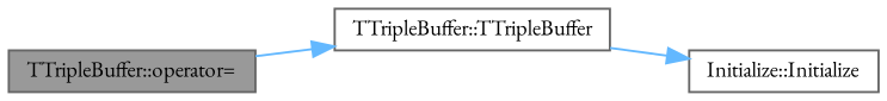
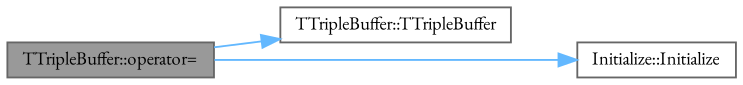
  digraph {
    fontname="EB Garamond"
    rankdir=LR
    node [color=grey40 fillcolor=white fontname="EB Garamond" fontsize=10 shape=box style=filled]
    edge [color=steelblue1 fontname="EB Garamond" fontsize=10 labelfontname=Helvetica labelfontsize=10 style=solid]
    n1 [color=gray40 fillcolor=grey60 fontcolor=black height=0.2 label="TTripleBuffer::operator=" width=0.4]
    n2 [height=0.2 label="TTripleBuffer::TTripleBuffer" width=0.4]
    n3 [height=0.2 label="Initialize::Initialize" width=0.4]
    n1 -> n2
-   n2 -> n3
+   n1 -> n3
  }
